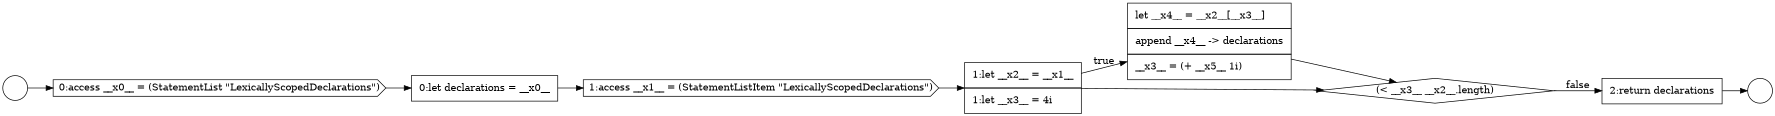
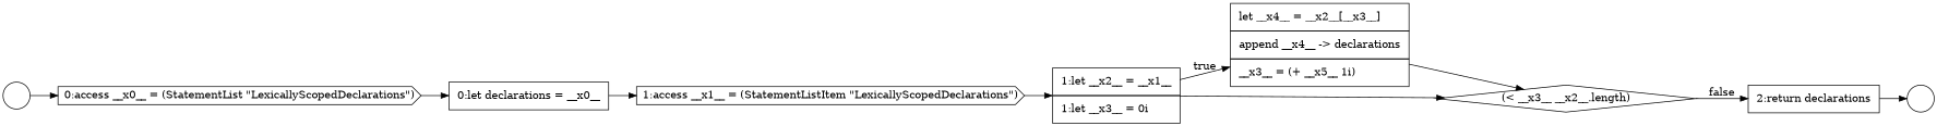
  digraph {
    rankdir=LR
    node [color=black fillcolor=white shape=none style=filled]
    edge [color=black]
    n1 [label=<<font color="black">1:access __x1__ = (StatementListItem &quot;LexicallyScopedDeclarations&quot;)</font>> shape=cds]
-   n2 [label=<<font color="black">     <table border="0" cellborder="1" cellspacing="0" cellpadding="10">       <tr><td align="left">1:let __x2__ = __x1__</td></tr>       <tr><td align="left">1:let __x3__ = 4i</td></tr>     </table>   </font>> margin=0]
+   n2 [label=<<font color="black">     <table border="0" cellborder="1" cellspacing="0" cellpadding="10">       <tr><td align="left">1:let __x2__ = __x1__</td></tr>       <tr><td align="left">1:let __x3__ = 0i</td></tr>     </table>   </font>> margin=0]
    n3 [label=<<font color="black">     <table border="0" cellborder="1" cellspacing="0" cellpadding="10">       <tr><td align="left">let __x4__ = __x2__[__x3__]</td></tr>       <tr><td align="left">append __x4__ -&gt; declarations</td></tr>       <tr><td align="left">__x3__ = (+ __x5__ 1i)</td></tr>     </table>   </font>> margin=0]
    n4 [label=<<font color="black">(&lt; __x3__ __x2__.length)</font>> shape=diamond]
    n5 [label=<<font color="black">0:access __x0__ = (StatementList &quot;LexicallyScopedDeclarations&quot;)</font>> shape=cds]
    n6 [label=<<font color="black">     <table border="0" cellborder="1" cellspacing="0" cellpadding="10">       <tr><td align="left">0:let declarations = __x0__</td></tr>     </table>   </font>> margin=0]
    n7 [label=<<font color="black">     <table border="0" cellborder="1" cellspacing="0" cellpadding="10">       <tr><td align="left">2:return declarations</td></tr>     </table>   </font>> margin=0]
    n8 [label=" " shape=circle]
    n9 [label=" " shape=circle]
    n1 -> n2
    n2 -> n3 [label=<<font color="black">true</font>>]
    n2 -> n4
    n3 -> n4
    n4 -> n7 [label=<<font color="black">false</font>>]
    n5 -> n6
    n6 -> n1
    n7 -> n8
    n9 -> n5
  }
